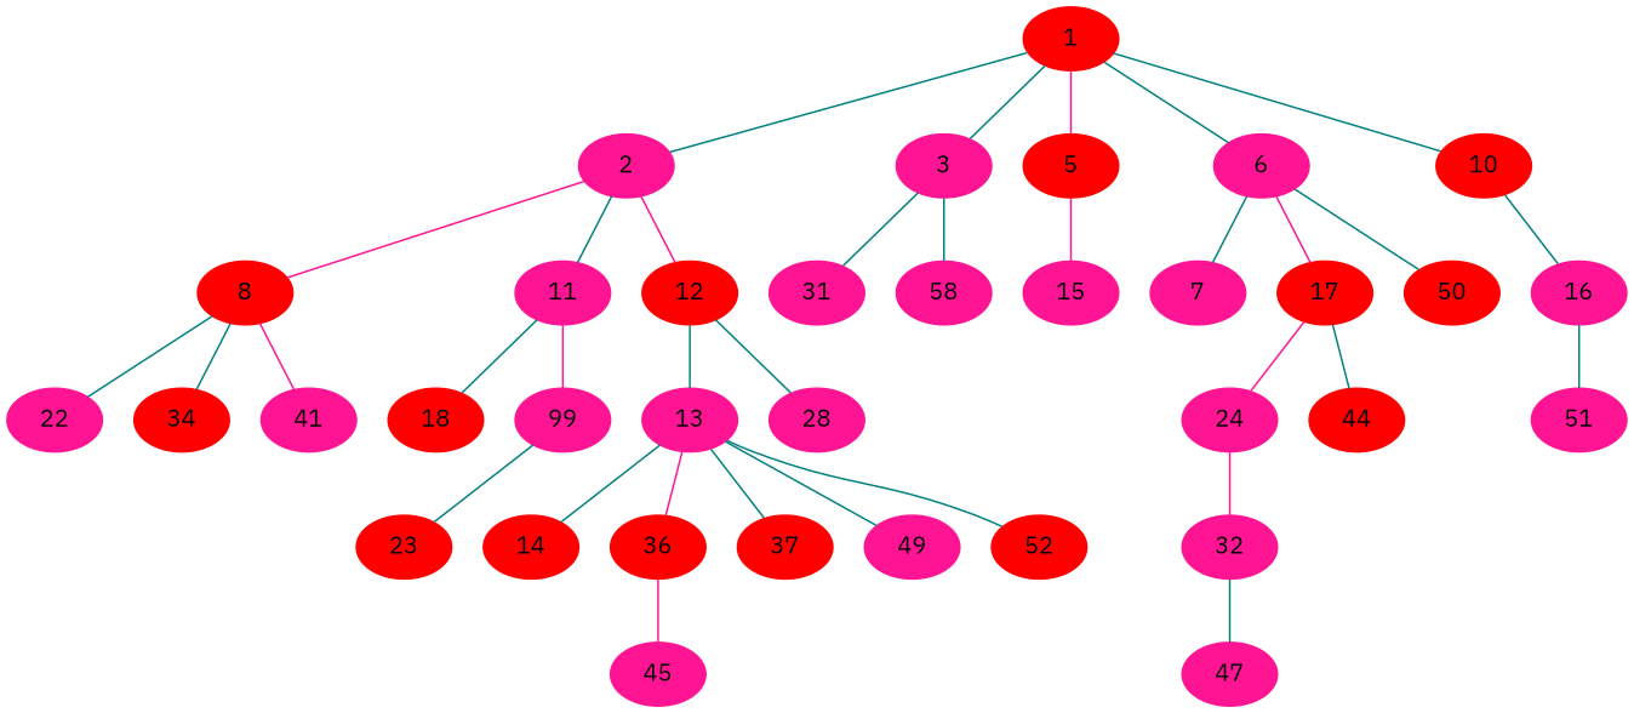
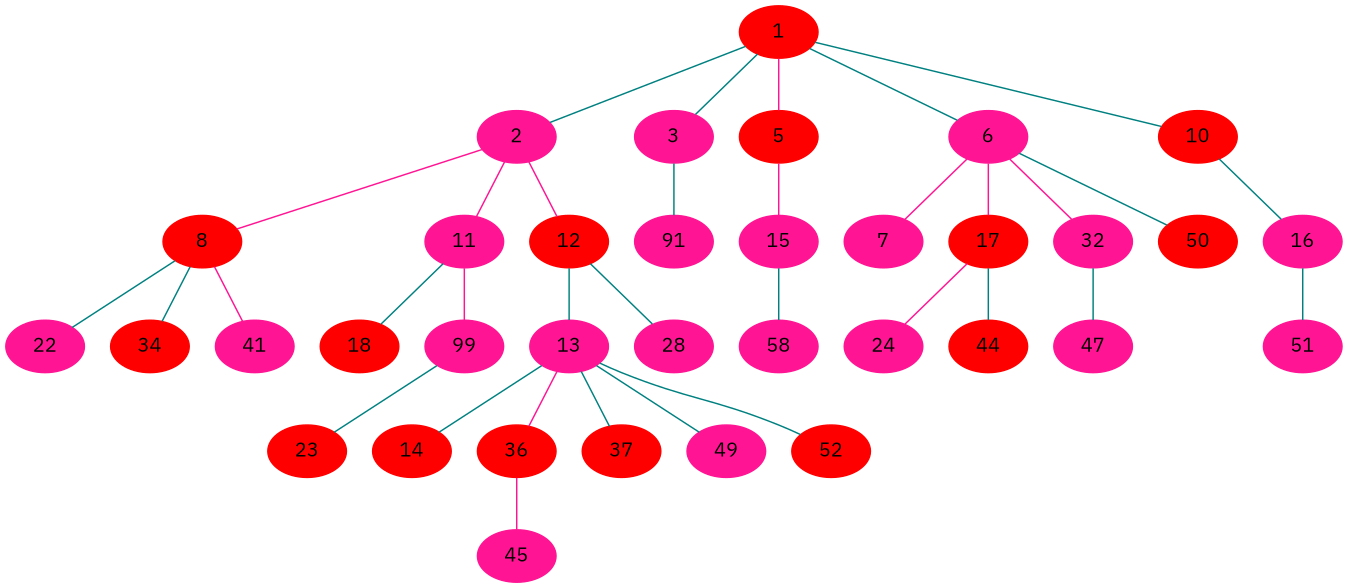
  graph {
    fontname="IBM Plex Sans"
    node [color=deeppink fontname="IBM Plex Sans" style=filled]
    edge [color=teal fontname="IBM Plex Sans"]
    1 [color=red super="+4"]
    2
    3 [super="+25"]
    5 [color=red]
    6 [super="+9"]
    10 [color=red super="+40"]
    8 [color=red super="+38"]
    11 [super="+53"]
    12 [color=red super="+21"]
-   31
+   31 [label=91]
    15 [super="+27"]
    7
    17 [color=red super="+26"]
    32
    50 [color=red]
    16 [super="+30"]
    22
    34 [color=red]
    41 [super="+56"]
    18 [color=red super="+43"]
    n21 [label=99 super="+29"]
    13 [super="+48"]
    28
    58
    24 [super="+39"]
    44 [color=red super="+54"]
    47
    51
    23 [color=red super="+35"]
    14 [color=red]
    36 [color=red super="+46"]
    37 [color=red super="+55"]
    49
    52 [color=red]
    45
    1 -- 2
    1 -- 3
    1 -- 5 [color=deeppink]
    1 -- 6
    1 -- 10
    2 -- 8 [color=deeppink]
-   2 -- 11
+   2 -- 11 [color=deeppink]
    2 -- 12 [color=deeppink]
    3 -- 31
    5 -- 15 [color=deeppink]
-   6 -- 7
+   6 -- 7 [color=deeppink]
    6 -- 17 [color=deeppink]
-   24 -- 32 [color=deeppink]
+   6 -- 32 [color=deeppink]
    6 -- 50
    10 -- 16
    8 -- 22
    8 -- 34
    8 -- 41 [color=deeppink]
    11 -- 18
    11 -- n21 [color=deeppink]
    12 -- 13
    12 -- 28
-   3 -- 58
+   15 -- 58
    17 -- 24 [color=deeppink]
    17 -- 44
    32 -- 47
    16 -- 51
    n21 -- 23
    13 -- 14
    13 -- 36 [color=deeppink]
    13 -- 37
    13 -- 49
    13 -- 52
    36 -- 45 [color=deeppink]
  }
